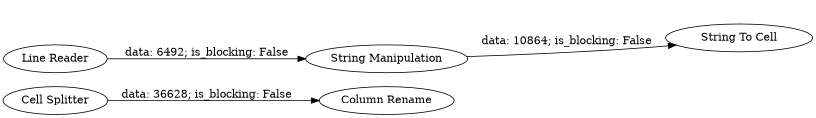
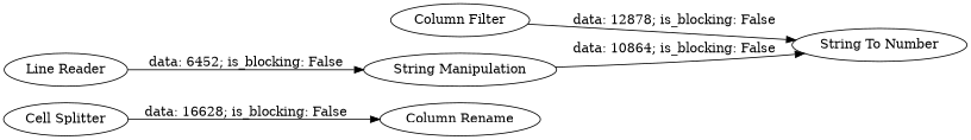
  digraph {
    rankdir=LR
    n1 [label="Cell Splitter"]
    n2 [label="Column Rename"]
-   n4 [label="String To Cell"]
+   n3 [label="Column Filter"]
+   n4 [label="String To Number"]
    n5 [label="String Manipulation"]
    n6 [label="Line Reader"]
-   n1 -> n2 [label="data: 36628; is_blocking: False"]
+   n1 -> n2 [label="data: 16628; is_blocking: False"]
+   n3 -> n4 [label="data: 12878; is_blocking: False"]
    n5 -> n4 [label="data: 10864; is_blocking: False"]
-   n6 -> n5 [label="data: 6492; is_blocking: False"]
+   n6 -> n5 [label="data: 6452; is_blocking: False"]
  }
